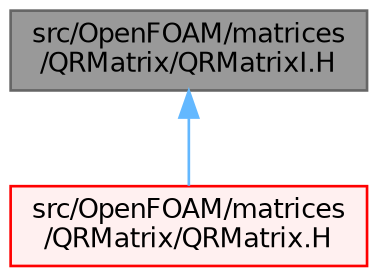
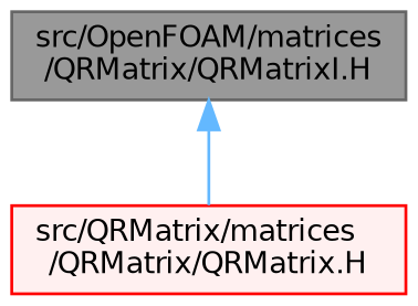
  digraph {
    node [fontname=Helvetica fontsize=10 shape=box style=filled]
    n1 [color=gray40 fillcolor=grey60 fontcolor=black height=0.2 label="src/OpenFOAM/matrices\l/QRMatrix/QRMatrixI.H" width=0.4]
-   n2 [color=red fillcolor="#FFF0F0" height=0.2 label="src/OpenFOAM/matrices\l/QRMatrix/QRMatrix.H" width=0.4]
+   n2 [color=red fillcolor="#FFF0F0" height=0.2 label="src/QRMatrix/matrices\l/QRMatrix/QRMatrix.H" width=0.4]
    n1 -> n2 [color=steelblue1 dir=back fontname=Helvetica fontsize=10 labelfontname=Helvetica labelfontsize=10 style=solid]
  }
